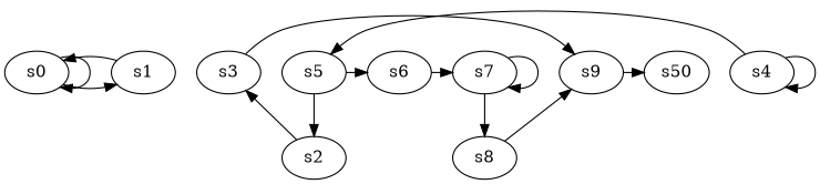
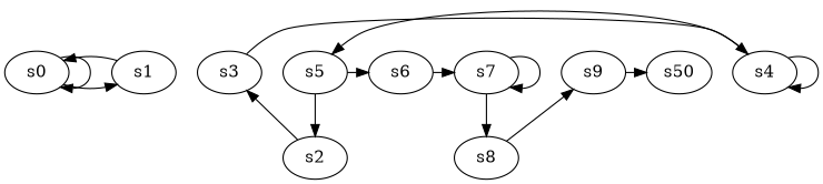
  digraph {
    node [player=0]
    s0
    s1 [player=1]
    s3 [player=1]
    s2
    s4
    s5 [player=1]
    s6
    s7 [player=1]
    s8
    s9 [player=1]
    n11 [label=s50]
    s0 -> s0 [constraint="time % 3 == 0"]
    s0 -> s1 [constraint="time % 3 == 1"]
    s1 -> s0 [constraint="!(time % 3 == 0)"]
-   s3 -> s9 [constraint="time == 3 || time == 8 || time == 10"]
+   s3 -> s4 [constraint="time == 3 || time == 8 || time == 10"]
    s2 -> s3 [constraint="time == 14"]
    s4 -> s4 [constraint="time % 2 == 0"]
    s4 -> s5 [constraint="time == 7 || time == 14"]
    s5 -> s2
    s5 -> s6 [constraint="time % 4 == 2"]
    s6 -> s7 [constraint="time == 3 || time == 4 || time == 8 || time == 12 || time == 16"]
    s7 -> s7 [constraint="time % 2 == 0"]
    s7 -> s8
    s8 -> s9 [constraint="time == 5 || time == 14 || time == 18 || time == 19"]
    s9 -> n11 [constraint="time == 7"]
  }
